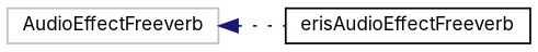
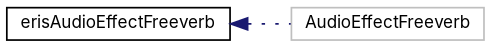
  digraph {
    rankdir=LR
    fontname=Inter
    node [fillcolor=white fontname=Inter fontsize=10 shape=record style=filled]
    n1 [color=grey75 height=0.2 label=AudioEffectFreeverb width=0.4]
    n2 [color=black height=0.2 label=erisAudioEffectFreeverb width=0.4]
-   n1 -> n2 [color=midnightblue dir=back fontname=Inter fontsize=10 labelfontname=Helvetica labelfontsize=10 style=dotted]
+   n2 -> n1 [color=midnightblue dir=back fontname=Inter fontsize=10 labelfontname=Helvetica labelfontsize=10 style=dotted]
  }
